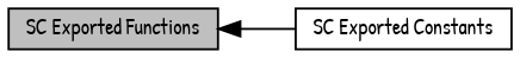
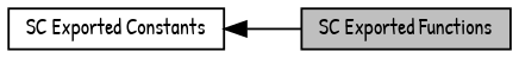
  digraph {
    rankdir=LR
    fontname="Patrick Hand"
    node [color=black fontname="Patrick Hand" fontsize=10 shape=box style=filled]
    n1 [fillcolor=white height=0.2 label="SC Exported Constants" width=0.4]
    n2 [fillcolor=grey75 fontcolor=black height=0.2 label="SC Exported Functions" width=0.4]
-   n2 -> n1 [dir=back fontname="Patrick Hand" fontsize=10 labelfontname=Helvetica labelfontsize=10 shape=plaintext style=solid]
+   n1 -> n2 [dir=back fontname="Patrick Hand" fontsize=10 labelfontname=Helvetica labelfontsize=10 shape=plaintext style=solid]
  }
